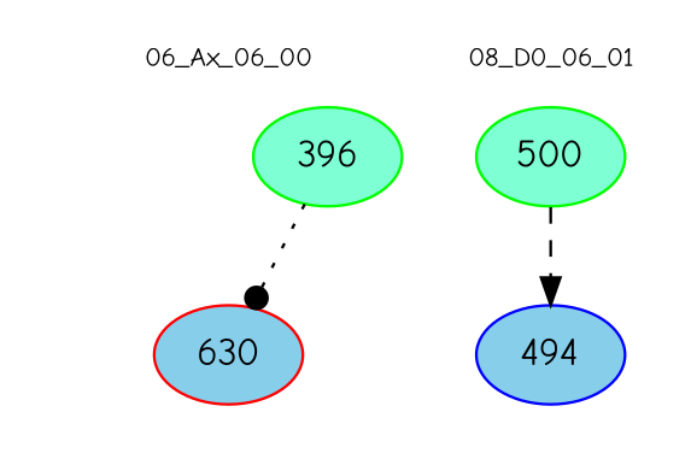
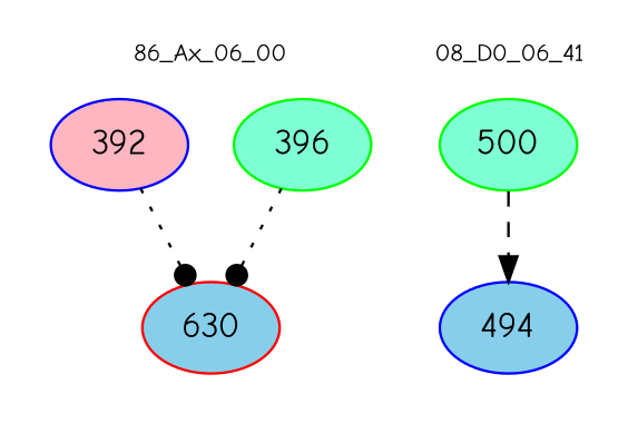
  digraph {
    fontname="Comic Neue"
    node [color=green fillcolor=aquamarine fontname="Comic Neue" style=filled]
    edge [arrowhead=dot color=black fontname="Comic Neue" style=dotted]
    n1 [label=396]
+   n2 [color=blue fillcolor=lightpink label=392]
    n3 [color=red fillcolor=skyblue label=630]
    n4 [label=500]
    n5 [color=blue fillcolor=skyblue label=494]
    subgraph cluster_1 {
      color=white
      fontsize=10
-     label="06_Ax_06_00"
+     label="86_Ax_06_00"
      n1
+     n2
      n3
    }
    subgraph cluster_2 {
      color=white
      fontsize=10
-     label="08_D0_06_01"
+     label="08_D0_06_41"
      n4
      n5
    }
    n1 -> n3
+   n2 -> n3
    n4 -> n5 [arrowhead=normal style=dashed]
  }
